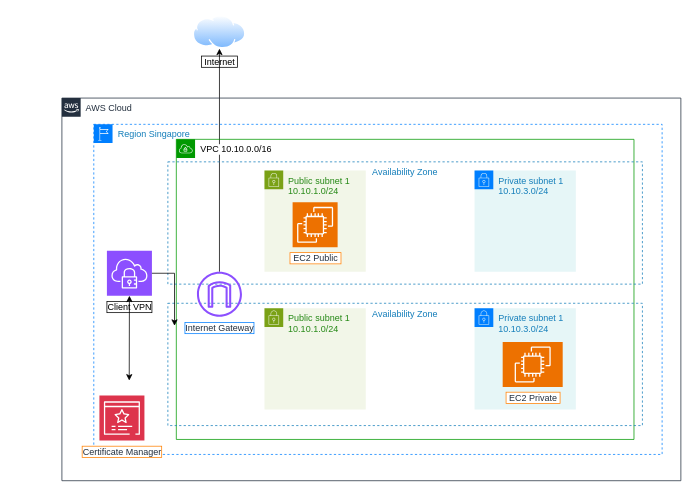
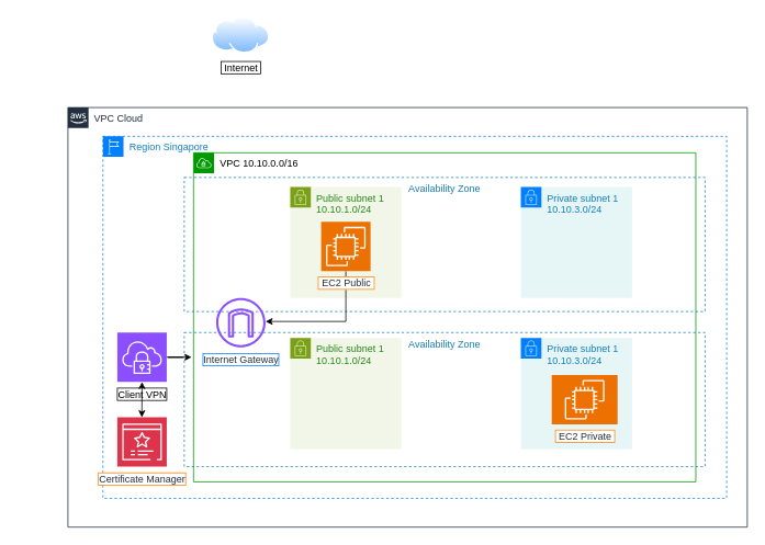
  <mxCell id="0" />
  <mxCell id="1" parent="0" />
- <mxCell id="2" style="edgeStyle=orthogonalEdgeStyle;rounded=0;orthogonalLoop=1;jettySize=auto;html=1;entryX=0.5;entryY=1;entryDx=0;entryDy=0;" parent="1" source="13" target="22" edge="1"><mxGeometry relative="1" as="geometry" /></mxCell>
- <mxCell id="3" value="AWS Cloud&lt;div&gt;&lt;br/&gt;&lt;/div&gt;" style="points=[[0,0],[0.25,0],[0.5,0],[0.75,0],[1,0],[1,0.25],[1,0.5],[1,0.75],[1,1],[0.75,1],[0.5,1],[0.25,1],[0,1],[0,0.75],[0,0.5],[0,0.25]];outlineConnect=0;gradientColor=none;html=1;whiteSpace=wrap;fontSize=12;fontStyle=0;container=1;pointerEvents=0;collapsible=0;recursiveResize=0;shape=mxgraph.aws4.group;grIcon=mxgraph.aws4.group_aws_cloud_alt;strokeColor=#232F3E;fillColor=none;verticalAlign=top;align=left;spacingLeft=30;fontColor=#232F3E;dashed=0;" parent="1" vertex="1"><mxGeometry x="82" y="130" width="825" height="510" as="geometry" /></mxCell>
+ <mxCell id="3" value="VPC Cloud&lt;div&gt;&lt;br/&gt;&lt;/div&gt;" style="points=[[0,0],[0.25,0],[0.5,0],[0.75,0],[1,0],[1,0.25],[1,0.5],[1,0.75],[1,1],[0.75,1],[0.5,1],[0.25,1],[0,1],[0,0.75],[0,0.5],[0,0.25]];outlineConnect=0;gradientColor=none;html=1;whiteSpace=wrap;fontSize=12;fontStyle=0;container=1;pointerEvents=0;collapsible=0;recursiveResize=0;shape=mxgraph.aws4.group;grIcon=mxgraph.aws4.group_aws_cloud_alt;strokeColor=#232F3E;fillColor=none;verticalAlign=top;align=left;spacingLeft=30;fontColor=#232F3E;dashed=0;" parent="1" vertex="1"><mxGeometry x="82" y="130" width="825" height="510" as="geometry" /></mxCell>
  <mxCell id="4" value="Region Singapore" style="points=[[0,0],[0.25,0],[0.5,0],[0.75,0],[1,0],[1,0.25],[1,0.5],[1,0.75],[1,1],[0.75,1],[0.5,1],[0.25,1],[0,1],[0,0.75],[0,0.5],[0,0.25]];outlineConnect=0;gradientColor=none;html=1;whiteSpace=wrap;fontSize=12;fontStyle=0;container=1;pointerEvents=0;collapsible=0;recursiveResize=0;shape=mxgraph.aws4.group;grIcon=mxgraph.aws4.group_region;strokeColor=#007FFF;fillColor=none;verticalAlign=top;align=left;spacingLeft=30;fontColor=#147EBA;dashed=1;" parent="3" vertex="1"><mxGeometry x="42.5" y="35" width="757.5" height="440" as="geometry" /></mxCell>
  <mxCell id="5" value="&lt;font color=&quot;#000000&quot;&gt;VPC 10.10.0.0/16&lt;/font&gt;" style="sketch=0;outlineConnect=0;gradientColor=none;html=1;whiteSpace=wrap;fontSize=12;fontStyle=0;shape=mxgraph.aws4.group;grIcon=mxgraph.aws4.group_vpc;strokeColor=#009900;fillColor=none;verticalAlign=top;align=left;spacingLeft=30;fontColor=#879196;dashed=0;labelBackgroundColor=default;" parent="4" vertex="1"><mxGeometry x="110" y="20" width="610" height="400" as="geometry" /></mxCell>
  <mxCell id="6" value="Availability Zone" style="fillColor=none;strokeColor=#147EBA;dashed=1;verticalAlign=top;fontStyle=0;fontColor=#147EBA;whiteSpace=wrap;html=1;labelBackgroundColor=default;labelBorderColor=none;" parent="4" vertex="1"><mxGeometry x="98.75" y="50" width="632.5" height="163" as="geometry" /></mxCell>
  <mxCell id="7" value="Availability Zone" style="fillColor=none;strokeColor=#147EBA;dashed=1;verticalAlign=top;fontStyle=0;fontColor=#147EBA;whiteSpace=wrap;html=1;" parent="4" vertex="1"><mxGeometry x="98.75" y="238.5" width="632.5" height="163" as="geometry" /></mxCell>
  <mxCell id="8" value="Public subnet 1&lt;br&gt;10.10.1.0/24" style="points=[[0,0],[0.25,0],[0.5,0],[0.75,0],[1,0],[1,0.25],[1,0.5],[1,0.75],[1,1],[0.75,1],[0.5,1],[0.25,1],[0,1],[0,0.75],[0,0.5],[0,0.25]];outlineConnect=0;gradientColor=none;html=1;whiteSpace=wrap;fontSize=12;fontStyle=0;container=1;pointerEvents=0;collapsible=0;recursiveResize=0;shape=mxgraph.aws4.group;grIcon=mxgraph.aws4.group_security_group;grStroke=0;strokeColor=#7AA116;fillColor=#F2F6E8;verticalAlign=top;align=left;spacingLeft=30;fontColor=#248814;dashed=0;" parent="4" vertex="1"><mxGeometry x="227.5" y="61.5" width="135" height="135" as="geometry" /></mxCell>
  <mxCell id="9" value="Private subnet 1&lt;br&gt;10.10.3.0/24" style="points=[[0,0],[0.25,0],[0.5,0],[0.75,0],[1,0],[1,0.25],[1,0.5],[1,0.75],[1,1],[0.75,1],[0.5,1],[0.25,1],[0,1],[0,0.75],[0,0.5],[0,0.25]];outlineConnect=0;gradientColor=none;html=1;whiteSpace=wrap;fontSize=12;fontStyle=0;container=1;pointerEvents=0;collapsible=0;recursiveResize=0;shape=mxgraph.aws4.group;grIcon=mxgraph.aws4.group_security_group;grStroke=0;strokeColor=#007FFF;fillColor=#E6F6F7;verticalAlign=top;align=left;spacingLeft=30;fontColor=#147EBA;dashed=0;" parent="4" vertex="1"><mxGeometry x="507.5" y="61.5" width="135" height="135" as="geometry" /></mxCell>
  <mxCell id="10" value="Public subnet 1&lt;br&gt;10.10.1.0/24" style="points=[[0,0],[0.25,0],[0.5,0],[0.75,0],[1,0],[1,0.25],[1,0.5],[1,0.75],[1,1],[0.75,1],[0.5,1],[0.25,1],[0,1],[0,0.75],[0,0.5],[0,0.25]];outlineConnect=0;gradientColor=none;html=1;whiteSpace=wrap;fontSize=12;fontStyle=0;container=1;pointerEvents=0;collapsible=0;recursiveResize=0;shape=mxgraph.aws4.group;grIcon=mxgraph.aws4.group_security_group;grStroke=0;strokeColor=#7AA116;fillColor=#F2F6E8;verticalAlign=top;align=left;spacingLeft=30;fontColor=#248814;dashed=0;" parent="4" vertex="1"><mxGeometry x="227.5" y="245" width="135" height="135" as="geometry" /></mxCell>
  <mxCell id="11" value="Private subnet 1&lt;br&gt;10.10.3.0/24" style="points=[[0,0],[0.25,0],[0.5,0],[0.75,0],[1,0],[1,0.25],[1,0.5],[1,0.75],[1,1],[0.75,1],[0.5,1],[0.25,1],[0,1],[0,0.75],[0,0.5],[0,0.25]];outlineConnect=0;gradientColor=none;html=1;whiteSpace=wrap;fontSize=12;fontStyle=0;container=1;pointerEvents=0;collapsible=0;recursiveResize=0;shape=mxgraph.aws4.group;grIcon=mxgraph.aws4.group_security_group;grStroke=0;strokeColor=#007FFF;fillColor=#E6F6F7;verticalAlign=top;align=left;spacingLeft=30;fontColor=#147EBA;dashed=0;" parent="4" vertex="1"><mxGeometry x="507.5" y="245" width="135" height="135" as="geometry" /></mxCell>
  <mxCell id="12" value="&amp;nbsp;EC2 Private&amp;nbsp;" style="sketch=0;points=[[0,0,0],[0.25,0,0],[0.5,0,0],[0.75,0,0],[1,0,0],[0,1,0],[0.25,1,0],[0.5,1,0],[0.75,1,0],[1,1,0],[0,0.25,0],[0,0.5,0],[0,0.75,0],[1,0.25,0],[1,0.5,0],[1,0.75,0]];outlineConnect=0;fontColor=#232F3E;fillColor=#ED7100;strokeColor=#ffffff;dashed=0;verticalLabelPosition=bottom;verticalAlign=top;align=center;html=1;fontSize=12;fontStyle=0;aspect=fixed;shape=mxgraph.aws4.resourceIcon;resIcon=mxgraph.aws4.ec2;labelBackgroundColor=default;labelBorderColor=#FF8000;" parent="11" vertex="1"><mxGeometry x="37.5" y="45" width="80" height="60" as="geometry" /></mxCell>
  <mxCell id="13" value="Internet Gateway" style="sketch=0;outlineConnect=0;fontColor=#232F3E;gradientColor=none;fillColor=#8C4FFF;strokeColor=none;dashed=0;verticalLabelPosition=bottom;verticalAlign=top;align=center;html=1;fontSize=12;fontStyle=0;aspect=fixed;pointerEvents=1;shape=mxgraph.aws4.internet_gateway;labelBackgroundColor=default;labelBorderColor=#007FFF;" parent="4" vertex="1"><mxGeometry x="137.5" y="196.5" width="60" height="60" as="geometry" /></mxCell>
+ <mxCell id="14" style="edgeStyle=orthogonalEdgeStyle;rounded=0;orthogonalLoop=1;jettySize=auto;html=1;" parent="4" source="15" target="13" edge="1"><mxGeometry relative="1" as="geometry"><Array as="points"><mxPoint x="295" y="225" /></Array></mxGeometry></mxCell>
  <mxCell id="15" value="&amp;nbsp;EC2 Public&amp;nbsp;" style="sketch=0;points=[[0,0,0],[0.25,0,0],[0.5,0,0],[0.75,0,0],[1,0,0],[0,1,0],[0.25,1,0],[0.5,1,0],[0.75,1,0],[1,1,0],[0,0.25,0],[0,0.5,0],[0,0.75,0],[1,0.25,0],[1,0.5,0],[1,0.75,0]];outlineConnect=0;fontColor=#232F3E;fillColor=#ED7100;strokeColor=#ffffff;dashed=0;verticalLabelPosition=bottom;verticalAlign=top;align=center;html=1;fontSize=12;fontStyle=0;aspect=fixed;shape=mxgraph.aws4.resourceIcon;resIcon=mxgraph.aws4.ec2;labelBackgroundColor=default;labelBorderColor=#FF8000;" parent="4" vertex="1"><mxGeometry x="265" y="104" width="60" height="60" as="geometry" /></mxCell>
  <mxCell id="16" style="edgeStyle=orthogonalEdgeStyle;rounded=0;orthogonalLoop=1;jettySize=auto;html=1;strokeColor=none;" parent="4" source="17" target="18" edge="1"><mxGeometry relative="1" as="geometry" /></mxCell>
- <mxCell id="17" value="Client VPN" style="sketch=0;points=[[0,0,0],[0.25,0,0],[0.5,0,0],[0.75,0,0],[1,0,0],[0,1,0],[0.25,1,0],[0.5,1,0],[0.75,1,0],[1,1,0],[0,0.25,0],[0,0.5,0],[0,0.75,0],[1,0.25,0],[1,0.5,0],[1,0.75,0]];outlineConnect=0;fontColor=default;fillColor=#8C4FFF;strokeColor=#ffffff;dashed=0;verticalLabelPosition=bottom;verticalAlign=top;align=center;html=1;fontSize=12;fontStyle=0;aspect=fixed;shape=mxgraph.aws4.resourceIcon;resIcon=mxgraph.aws4.client_vpn;labelBackgroundColor=default;labelBorderColor=default;" parent="4" vertex="1"><mxGeometry x="17.5" y="168.5" width="60" height="60" as="geometry" /></mxCell>
- <mxCell id="18" value="Certificate Manager" style="sketch=0;points=[[0,0,0],[0.25,0,0],[0.5,0,0],[0.75,0,0],[1,0,0],[0,1,0],[0.25,1,0],[0.5,1,0],[0.75,1,0],[1,1,0],[0,0.25,0],[0,0.5,0],[0,0.75,0],[1,0.25,0],[1,0.5,0],[1,0.75,0]];outlineConnect=0;fontColor=#232F3E;fillColor=#DD344C;strokeColor=#ffffff;dashed=0;verticalLabelPosition=bottom;verticalAlign=top;align=center;html=1;fontSize=12;fontStyle=0;aspect=fixed;shape=mxgraph.aws4.resourceIcon;resIcon=mxgraph.aws4.certificate_manager_3;labelBackgroundColor=default;labelBorderColor=#FF8000;" parent="4" vertex="1"><mxGeometry x="7.5" y="361.5" width="60" height="60" as="geometry" /></mxCell>
+ <mxCell id="17" value="Client VPN" style="sketch=0;points=[[0,0,0],[0.25,0,0],[0.5,0,0],[0.75,0,0],[1,0,0],[0,1,0],[0.25,1,0],[0.5,1,0],[0.75,1,0],[1,1,0],[0,0.25,0],[0,0.5,0],[0,0.75,0],[1,0.25,0],[1,0.5,0],[1,0.75,0]];outlineConnect=0;fontColor=default;fillColor=#8C4FFF;strokeColor=#ffffff;dashed=0;verticalLabelPosition=bottom;verticalAlign=top;align=center;html=1;fontSize=12;fontStyle=0;aspect=fixed;shape=mxgraph.aws4.resourceIcon;resIcon=mxgraph.aws4.client_vpn;labelBackgroundColor=default;labelBorderColor=default;" parent="4" vertex="1"><mxGeometry x="17.5" y="238.5" width="60" height="60" as="geometry" /></mxCell>
+ <mxCell id="18" value="Certificate Manager" style="sketch=0;points=[[0,0,0],[0.25,0,0],[0.5,0,0],[0.75,0,0],[1,0,0],[0,1,0],[0.25,1,0],[0.5,1,0],[0.75,1,0],[1,1,0],[0,0.25,0],[0,0.5,0],[0,0.75,0],[1,0.25,0],[1,0.5,0],[1,0.75,0]];outlineConnect=0;fontColor=#232F3E;fillColor=#DD344C;strokeColor=#ffffff;dashed=0;verticalLabelPosition=bottom;verticalAlign=top;align=center;html=1;fontSize=12;fontStyle=0;aspect=fixed;shape=mxgraph.aws4.resourceIcon;resIcon=mxgraph.aws4.certificate_manager_3;labelBackgroundColor=default;labelBorderColor=#FF8000;" parent="4" vertex="1"><mxGeometry x="17.5" y="341.5" width="60" height="60" as="geometry" /></mxCell>
  <mxCell id="19" style="edgeStyle=orthogonalEdgeStyle;rounded=0;orthogonalLoop=1;jettySize=auto;html=1;entryX=0.014;entryY=0.184;entryDx=0;entryDy=0;entryPerimeter=0;" edge="1" parent="4" source="17" target="7"><mxGeometry relative="1" as="geometry" /></mxCell>
  <mxCell id="20" value="" style="endArrow=classic;startArrow=classic;html=1;rounded=0;entryX=0.5;entryY=1;entryDx=0;entryDy=0;entryPerimeter=0;" edge="1" parent="4" target="17"><mxGeometry width="50" height="50" relative="1" as="geometry"><mxPoint x="47.26" y="341.5" as="sourcePoint" /><mxPoint x="47.5" y="305" as="targetPoint" /></mxGeometry></mxCell>
  <mxCell id="21" style="edgeStyle=orthogonalEdgeStyle;rounded=0;orthogonalLoop=1;jettySize=auto;html=1;curved=0;strokeColor=none;" parent="1" edge="1"><mxGeometry relative="1" as="geometry"><mxPoint x="20.182" y="510" as="sourcePoint" /><mxPoint x="92" y="510" as="targetPoint" /></mxGeometry></mxCell>
  <mxCell id="22" value="&amp;nbsp;Internet&amp;nbsp;" style="image;aspect=fixed;perimeter=ellipsePerimeter;html=1;align=center;shadow=0;dashed=0;spacingTop=3;image=img/lib/active_directory/internet_cloud.svg;labelBorderColor=default;labelBackgroundColor=none;" parent="1" vertex="1"><mxGeometry x="257" y="20" width="70" height="44.1" as="geometry" /></mxCell>
